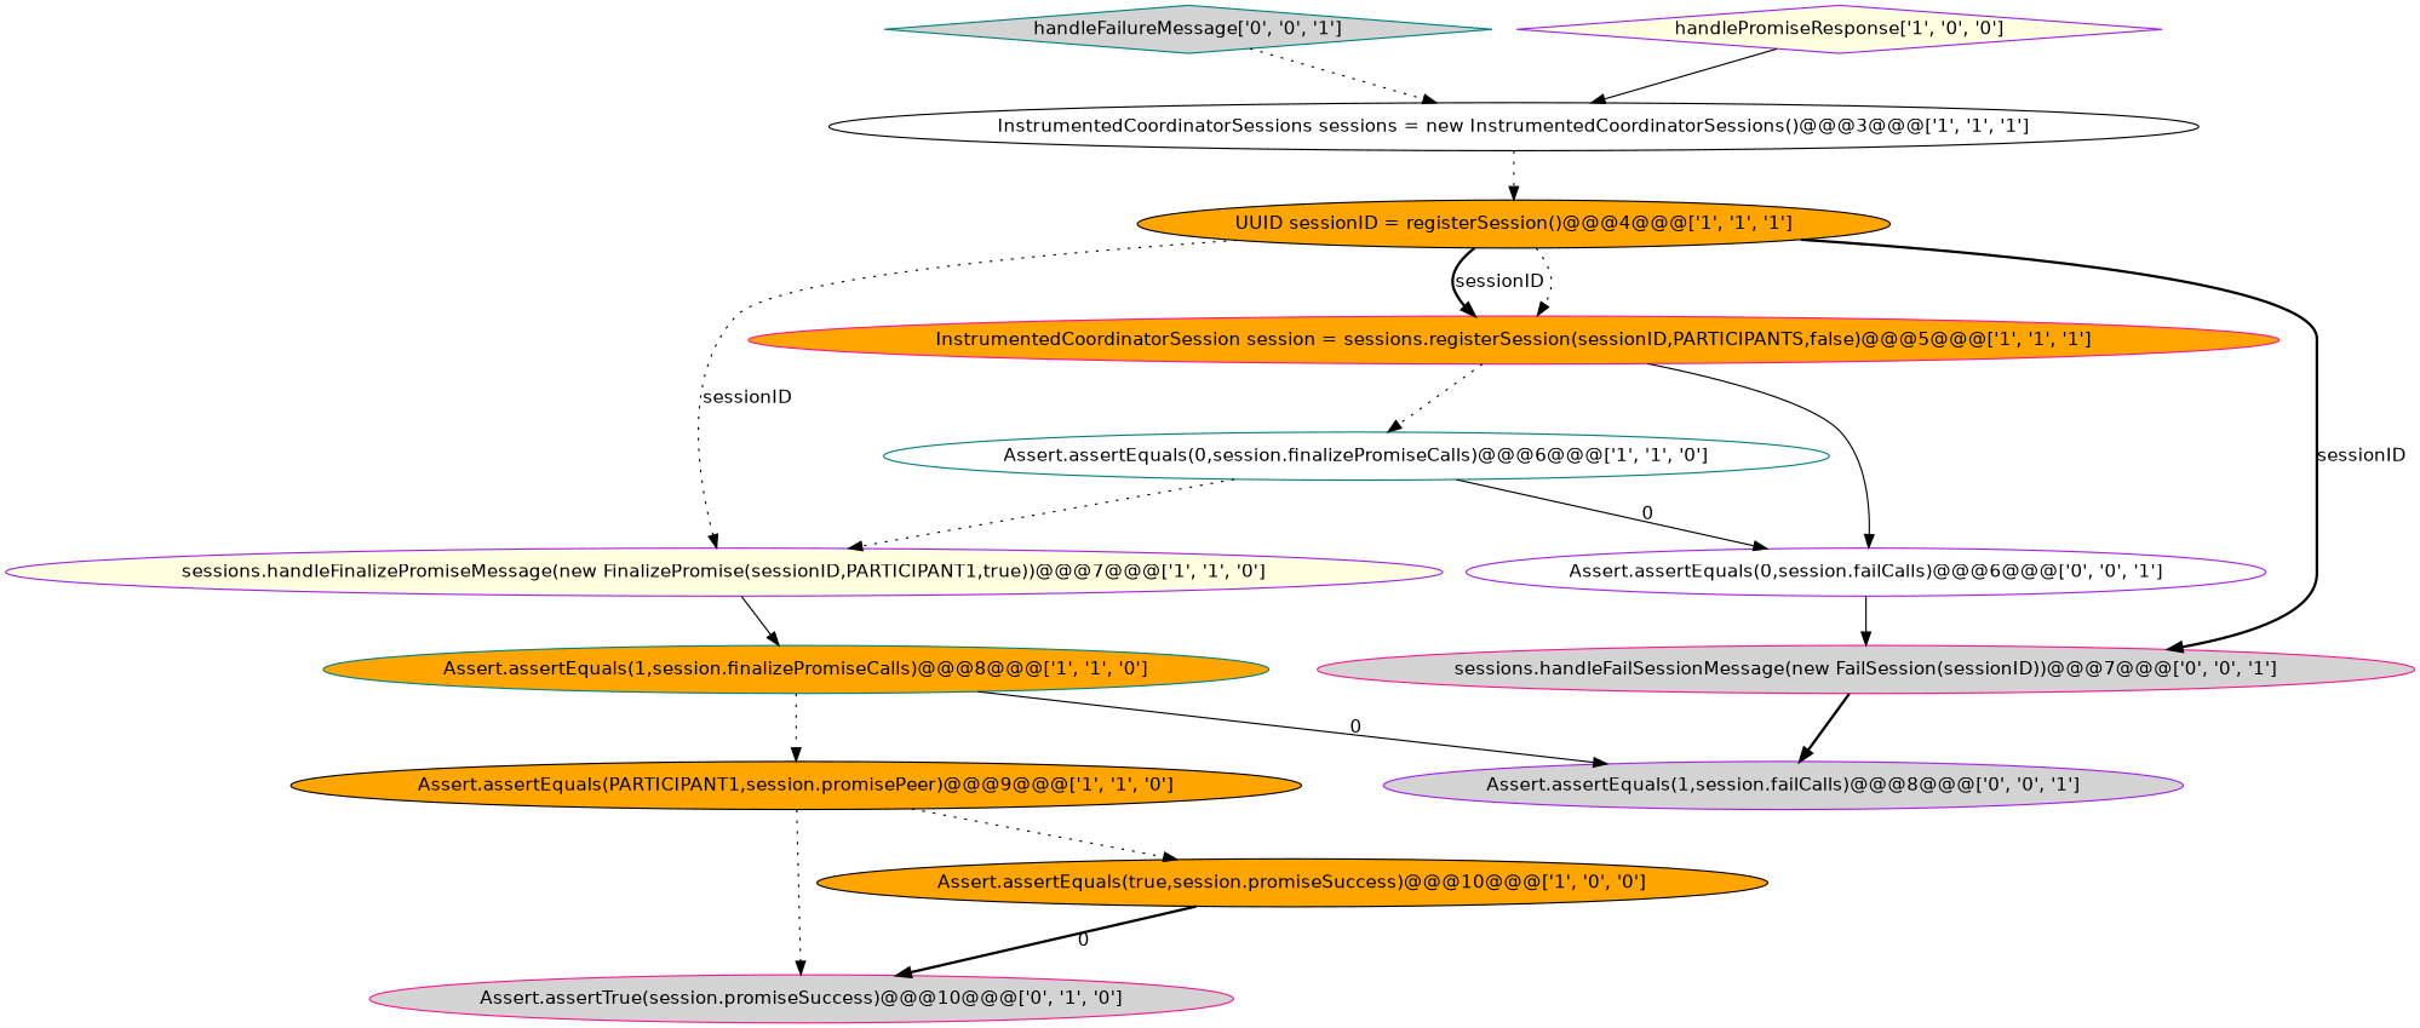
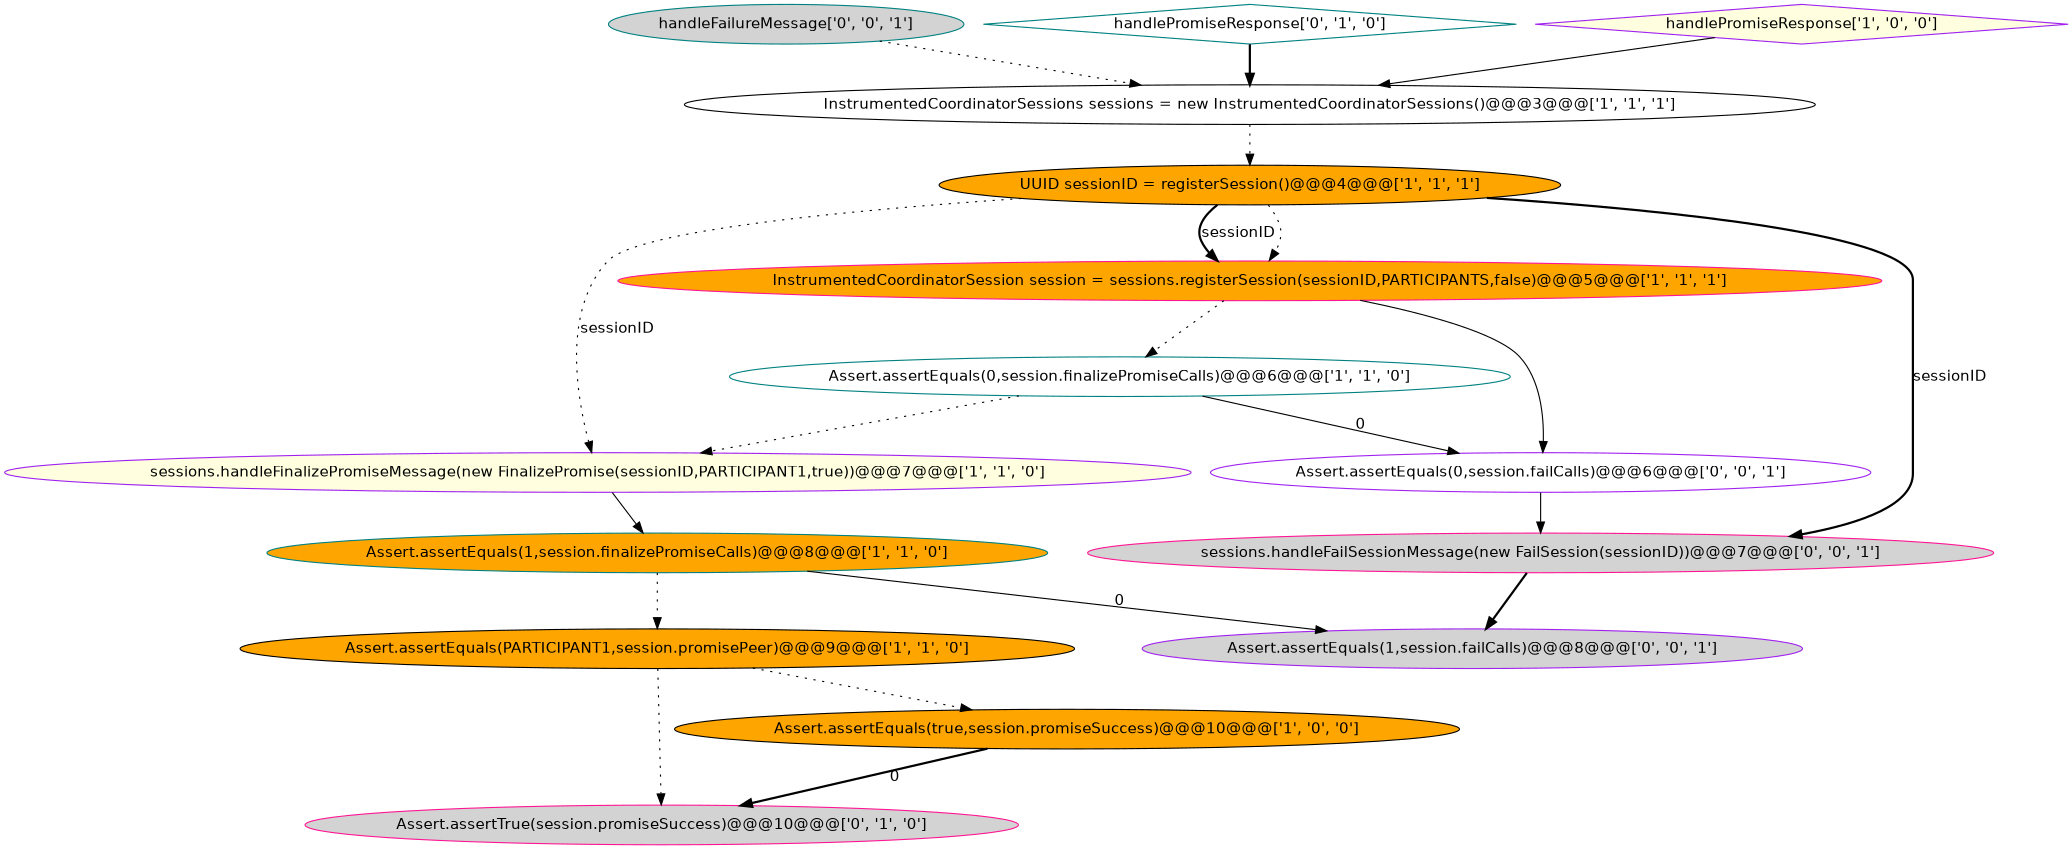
  digraph {
    fontname="DejaVu Sans"
    node [color=teal fillcolor=orange fontname="DejaVu Sans" shape=ellipse style=filled]
    edge [fontname="DejaVu Sans" style=dotted]
-   n1 [fillcolor=lightgrey label="handleFailureMessage['0', '0', '1']" shape=diamond]
+   n1 [fillcolor=lightgrey label="handleFailureMessage['0', '0', '1']"]
    n2 [color=black fillcolor=white label="InstrumentedCoordinatorSessions sessions = new InstrumentedCoordinatorSessions()@@@3@@@['1', '1', '1']"]
    n3 [color=black label="UUID sessionID = registerSession()@@@4@@@['1', '1', '1']"]
    n4 [fillcolor=white label="Assert.assertEquals(0,session.finalizePromiseCalls)@@@6@@@['1', '1', '0']"]
    n5 [color=purple fillcolor=lightyellow label="sessions.handleFinalizePromiseMessage(new FinalizePromise(sessionID,PARTICIPANT1,true))@@@7@@@['1', '1', '0']"]
    n6 [color=purple fillcolor=white label="Assert.assertEquals(0,session.failCalls)@@@6@@@['0', '0', '1']"]
    n7 [label="Assert.assertEquals(1,session.finalizePromiseCalls)@@@8@@@['1', '1', '0']"]
    n8 [color=deeppink fillcolor=lightgrey label="sessions.handleFailSessionMessage(new FailSession(sessionID))@@@7@@@['0', '0', '1']"]
    n9 [color=black label="Assert.assertEquals(PARTICIPANT1,session.promisePeer)@@@9@@@['1', '1', '0']"]
    n10 [color=deeppink fillcolor=lightgrey label="Assert.assertTrue(session.promiseSuccess)@@@10@@@['0', '1', '0']"]
    n11 [color=black label="Assert.assertEquals(true,session.promiseSuccess)@@@10@@@['1', '0', '0']"]
    n12 [color=deeppink label="InstrumentedCoordinatorSession session = sessions.registerSession(sessionID,PARTICIPANTS,false)@@@5@@@['1', '1', '1']"]
+   n13 [fillcolor=white label="handlePromiseResponse['0', '1', '0']" shape=diamond]
    n14 [color=purple fillcolor=lightgrey label="Assert.assertEquals(1,session.failCalls)@@@8@@@['0', '0', '1']"]
    n15 [color=purple fillcolor=lightyellow label="handlePromiseResponse['1', '0', '0']" shape=diamond]
    n1 -> n2
    n2 -> n3
    n3 -> n5 [label=sessionID]
    n3 -> n8 [label=sessionID style=bold]
    n3 -> n12
    n3 -> n12 [label=sessionID style=bold]
    n4 -> n5
    n4 -> n6 [label=0 style=solid]
    n5 -> n7 [style=solid]
    n6 -> n8 [style=solid]
    n7 -> n9
    n7 -> n14 [label=0 style=solid]
    n8 -> n14 [style=bold]
    n9 -> n10
    n9 -> n11
    n11 -> n10 [label=0 style=bold]
    n12 -> n4
    n12 -> n6 [style=solid]
+   n13 -> n2 [style=bold]
    n15 -> n2 [style=solid]
  }
